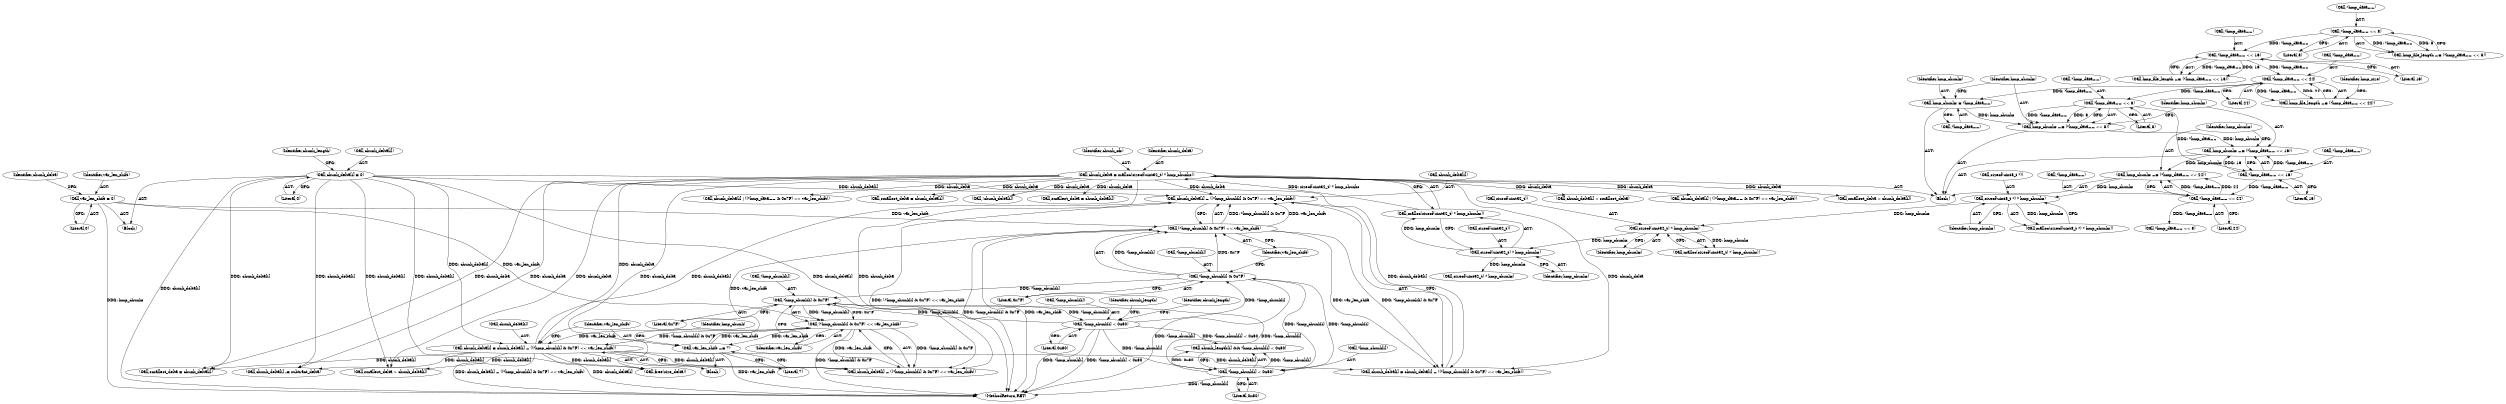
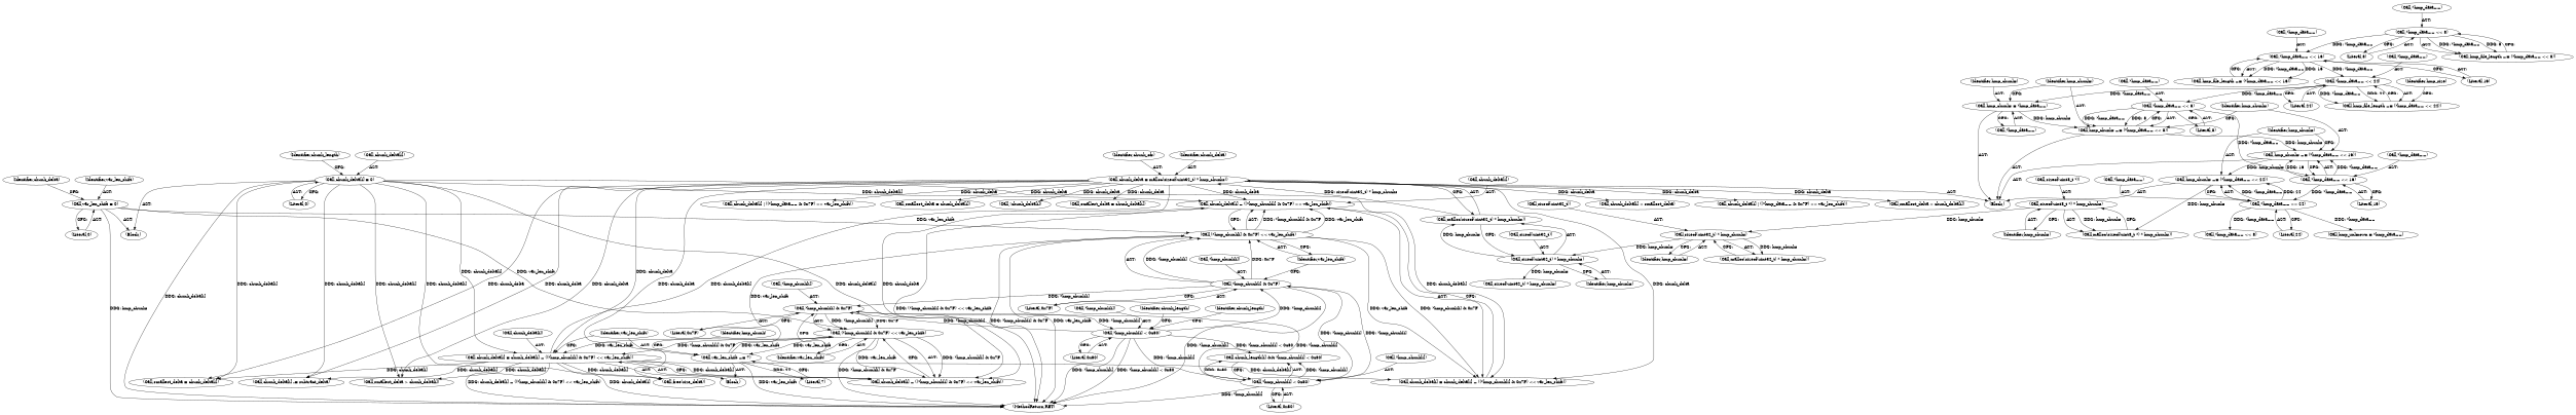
  digraph {
    n1 [label="(Call,chunk_delta[i] + ((*hmp_chunk[i] & 0x7F) << var_len_shift))"]
    n2 [label="(Call,(*hmp_chunk[i] & 0x7F) << var_len_shift)"]
    n3 [label="(MethodReturn,RET)"]
    n4 [label="(Call,chunk_delta[i] = chunk_delta[i] + ((*hmp_chunk[i] & 0x7F) << var_len_shift))"]
    n5 [label="(Identifier,var_len_shift)"]
    n6 [label="(Call,chunk_delta[i] = 0)"]
    n7 [label="(Call,chunk_delta[i] = chunk_delta[i] + ((*hmp_chunk[i] & 0x7F) << var_len_shift))"]
    n8 [label="(Block,)"]
    n9 [label="(Call,smallest_delta = chunk_delta[i])"]
    n10 [label="(Literal,0)"]
    n11 [label="(Call,chunk_delta[i] + ((*hmp_chunk[i] & 0x7F) << var_len_shift))"]
    n12 [label="(Call,chunk_delta[i] -= subtract_delta)"]
    n13 [label="(Call,smallest_delta > chunk_delta[i])"]
    n14 [label="(Call,free(size_delta))"]
    n15 [label="(Block,)"]
    n16 [label="(Call,(*hmp_chunk[i] & 0x7F) << var_len_shift)"]
    n17 [label="(Call,chunk_delta = malloc(sizeof(uint32_t) * hmp_chunks))"]
    n18 [label="(Call,malloc(sizeof(uint32_t) * hmp_chunks))"]
    n19 [label="(Call,chunk_delta[i] < smallest_delta)"]
    n20 [label="(Call,chunk_delta[i] | ((*hmp_data++ & 0x7F) << var_len_shift))"]
    n21 [label="(Call,smallest_delta > chunk_delta[i])"]
    n22 [label="(Call,chunk_delta[i] | ((*hmp_data++ & 0x7F) << var_len_shift))"]
    n23 [label="(Call,smallest_delta = chunk_delta[i])"]
    n24 [label="(Call,!chunk_delta[i])"]
    n25 [label="(Call,smallest_delta = chunk_delta[i])"]
    n26 [label="(Block,)"]
    n27 [label="(Call,sizeof(uint32_t) * hmp_chunks)"]
    n28 [label="(Identifier,hmp_chunks)"]
    n29 [label="(Call,sizeof(uint32_t) * hmp_chunks)"]
    n30 [label="(Call,sizeof(uint32_t) * hmp_chunks)"]
    n31 [label="(Call,malloc(sizeof(uint32_t) * hmp_chunks))"]
    n32 [label="(Identifier,hmp_chunks)"]
    n33 [label="(Call,sizeof(uint8_t *) * hmp_chunks)"]
    n34 [label="(Identifier,hmp_chunks)"]
    n35 [label="(Call,malloc(sizeof(uint8_t *) * hmp_chunks))"]
    n36 [label="(Call,hmp_chunks += (*hmp_data++ << 24))"]
    n37 [label="(Call,*hmp_data++ << 24)"]
    n38 [label="(Literal,24)"]
+   n39 [label="(Call,hmp_unknown = *hmp_data++)"]
    n40 [label="(Call,*hmp_data++ << 8)"]
    n41 [label="(Call,*hmp_data++ << 16)"]
    n42 [label="(Call,hmp_chunks += (*hmp_data++ << 16))"]
    n43 [label="(Literal,16)"]
    n44 [label="(Call,*hmp_data++ << 8)"]
    n45 [label="(Call,hmp_chunks += (*hmp_data++ << 8))"]
    n46 [label="(Literal,8)"]
    n47 [label="(Call,*hmp_data++ << 24)"]
    n48 [label="(Call,hmp_chunks = *hmp_data++)"]
    n49 [label="(Call,hmp_file_length += (*hmp_data++ << 24))"]
    n50 [label="(Literal,24)"]
    n51 [label="(Call,*hmp_data++)"]
    n52 [label="(Call,*hmp_data++ << 16)"]
    n53 [label="(Call,hmp_file_length += (*hmp_data++ << 16))"]
    n54 [label="(Literal,16)"]
    n55 [label="(Call,*hmp_data++ << 8)"]
    n56 [label="(Literal,8)"]
    n57 [label="(Call,hmp_file_length += (*hmp_data++ << 8))"]
    n58 [label="(Call,var_len_shift += 7)"]
    n59 [label="(Identifier,var_len_shift)"]
    n60 [label="(Literal,7)"]
    n61 [label="(Call,*hmp_chunk[i] & 0x7F)"]
    n62 [label="(Call,*hmp_chunk[i] < 0x80)"]
    n63 [label="(Literal,0x7F)"]
    n64 [label="(Call,*hmp_chunk[i] & 0x7F)"]
    n65 [label="(Call,*hmp_chunk[i] < 0x80)"]
    n66 [label="(Call,chunk_length[i] && *hmp_chunk[i] < 0x80)"]
    n67 [label="(Literal,0x80)"]
    n68 [label="(Literal,0x7F)"]
    n69 [label="(Literal,0x80)"]
    n70 [label="(Call,var_len_shift = 0)"]
    n71 [label="(Literal,0)"]
    n72 [label="(Call,*hmp_chunk[i])"]
    n73 [label="(Call,sizeof(uint8_t *))"]
    n74 [label="(Call,*hmp_data++)"]
    n75 [label="(Identifier,chunk_delta)"]
    n76 [label="(Identifier,hmp_size)"]
    n77 [label="(Call,chunk_delta[i])"]
    n78 [label="(Call,chunk_delta[i])"]
    n79 [label="(Call,sizeof(uint32_t))"]
    n80 [label="(Call,*hmp_data++)"]
    n81 [label="(Identifier,hmp_chunk)"]
    n82 [label="(Call,*hmp_data++)"]
    n83 [label="(Call,*hmp_data++)"]
    n84 [label="(Call,sizeof(uint32_t))"]
    n85 [label="(Identifier,var_len_shift)"]
    n86 [label="(Call,*hmp_data++)"]
    n87 [label="(Call,*hmp_chunk[i])"]
    n88 [label="(Identifier,var_len_shift)"]
    n89 [label="(Call,chunk_delta[i])"]
    n90 [label="(Identifier,hmp_chunks)"]
    n91 [label="(Identifier,hmp_chunks)"]
    n92 [label="(Call,*hmp_chunk[i])"]
    n93 [label="(Call,*hmp_chunk[i])"]
    n94 [label="(Identifier,chunk_delta)"]
    n95 [label="(Call,*hmp_data++)"]
    n96 [label="(Identifier,chunk_length)"]
    n97 [label="(Identifier,hmp_chunks)"]
    n98 [label="(Identifier,chunk_length)"]
    n99 [label="(Identifier,chunk_ofs)"]
    n100 [label="(Identifier,chunk_length)"]
    n101 [label="(Identifier,hmp_chunks)"]
    n1 -> n2 [label="CFG: "]
    n1 -> n3 [label="DDG: (*hmp_chunk[i] & 0x7F) << var_len_shift"]
    n1 -> n4 [label="AST: "]
    n2 -> n1 [label="AST: "]
    n2 -> n1 [label="DDG: *hmp_chunk[i] & 0x7F"]
    n2 -> n1 [label="DDG: var_len_shift"]
    n2 -> n3 [label="DDG: var_len_shift"]
    n2 -> n3 [label="DDG: *hmp_chunk[i] & 0x7F"]
    n2 -> n4 [label="DDG: *hmp_chunk[i] & 0x7F"]
    n2 -> n4 [label="DDG: var_len_shift"]
    n2 -> n5 [label="CFG: "]
    n4 -> n1 [label="CFG: "]
    n5 -> n2 [label="AST: "]
    n5 -> n64 [label="CFG: "]
    n6 -> n1 [label="DDG: chunk_delta[i]"]
    n6 -> n3 [label="DDG: chunk_delta[i]"]
    n6 -> n4 [label="DDG: chunk_delta[i]"]
    n6 -> n7 [label="DDG: chunk_delta[i]"]
    n6 -> n8 [label="AST: "]
    n6 -> n9 [label="DDG: chunk_delta[i]"]
    n6 -> n10 [label="CFG: "]
    n6 -> n11 [label="DDG: chunk_delta[i]"]
    n6 -> n12 [label="DDG: chunk_delta[i]"]
    n6 -> n13 [label="DDG: chunk_delta[i]"]
    n6 -> n14 [label="DDG: chunk_delta[i]"]
    n7 -> n1 [label="DDG: chunk_delta[i]"]
    n7 -> n3 [label="DDG: chunk_delta[i] + ((*hmp_chunk[i] & 0x7F) << var_len_shift)"]
    n7 -> n3 [label="DDG: chunk_delta[i]"]
    n7 -> n4 [label="DDG: chunk_delta[i]"]
    n7 -> n9 [label="DDG: chunk_delta[i]"]
    n7 -> n11 [label="CFG: "]
    n7 -> n11 [label="DDG: chunk_delta[i]"]
    n7 -> n12 [label="DDG: chunk_delta[i]"]
    n7 -> n13 [label="DDG: chunk_delta[i]"]
    n7 -> n14 [label="DDG: chunk_delta[i]"]
    n7 -> n15 [label="AST: "]
    n10 -> n6 [label="AST: "]
    n11 -> n7 [label="AST: "]
    n11 -> n16 [label="CFG: "]
    n16 -> n3 [label="DDG: *hmp_chunk[i] & 0x7F"]
    n16 -> n7 [label="DDG: *hmp_chunk[i] & 0x7F"]
    n16 -> n7 [label="DDG: var_len_shift"]
    n16 -> n11 [label="AST: "]
    n16 -> n11 [label="DDG: *hmp_chunk[i] & 0x7F"]
    n16 -> n11 [label="DDG: var_len_shift"]
    n16 -> n58 [label="DDG: var_len_shift"]
    n16 -> n59 [label="CFG: "]
    n17 -> n1 [label="DDG: chunk_delta"]
    n17 -> n4 [label="DDG: chunk_delta"]
    n17 -> n7 [label="DDG: chunk_delta"]
    n17 -> n9 [label="DDG: chunk_delta"]
    n17 -> n11 [label="DDG: chunk_delta"]
    n17 -> n12 [label="DDG: chunk_delta"]
    n17 -> n13 [label="DDG: chunk_delta"]
    n17 -> n14 [label="DDG: chunk_delta"]
    n17 -> n18 [label="CFG: "]
    n17 -> n19 [label="DDG: chunk_delta"]
    n17 -> n20 [label="DDG: chunk_delta"]
    n17 -> n21 [label="DDG: chunk_delta"]
    n17 -> n22 [label="DDG: chunk_delta"]
    n17 -> n23 [label="DDG: chunk_delta"]
    n17 -> n24 [label="DDG: chunk_delta"]
    n17 -> n25 [label="DDG: chunk_delta"]
    n17 -> n26 [label="AST: "]
    n18 -> n17 [label="AST: "]
    n18 -> n17 [label="DDG: sizeof(uint32_t) * hmp_chunks"]
    n18 -> n27 [label="CFG: "]
    n27 -> n18 [label="AST: "]
    n27 -> n18 [label="DDG: hmp_chunks"]
    n27 -> n28 [label="CFG: "]
    n27 -> n29 [label="DDG: hmp_chunks"]
    n28 -> n27 [label="AST: "]
    n30 -> n27 [label="DDG: hmp_chunks"]
    n30 -> n31 [label="AST: "]
    n30 -> n31 [label="DDG: hmp_chunks"]
    n30 -> n32 [label="CFG: "]
    n31 -> n30 [label="CFG: "]
    n32 -> n30 [label="AST: "]
    n33 -> n30 [label="DDG: hmp_chunks"]
    n33 -> n34 [label="CFG: "]
    n33 -> n35 [label="AST: "]
    n33 -> n35 [label="DDG: hmp_chunks"]
    n34 -> n33 [label="AST: "]
    n35 -> n33 [label="CFG: "]
    n36 -> n26 [label="AST: "]
-   n36 -> n33 [label="DDG: hmp_chunks"]
+   n36 -> n35 [label="DDG: hmp_chunks"]
    n36 -> n37 [label="CFG: "]
    n37 -> n36 [label="AST: "]
    n37 -> n36 [label="DDG: *hmp_data++"]
    n37 -> n36 [label="DDG: 24"]
    n37 -> n38 [label="CFG: "]
+   n37 -> n39 [label="DDG: *hmp_data++"]
    n37 -> n40 [label="DDG: *hmp_data++"]
    n38 -> n37 [label="AST: "]
    n41 -> n37 [label="DDG: *hmp_data++"]
    n41 -> n42 [label="AST: "]
    n41 -> n42 [label="DDG: *hmp_data++"]
    n41 -> n42 [label="DDG: 16"]
    n41 -> n43 [label="CFG: "]
    n42 -> n26 [label="AST: "]
    n42 -> n36 [label="DDG: hmp_chunks"]
    n42 -> n41 [label="CFG: "]
    n43 -> n41 [label="AST: "]
    n44 -> n41 [label="DDG: *hmp_data++"]
    n44 -> n45 [label="AST: "]
    n44 -> n45 [label="DDG: *hmp_data++"]
    n44 -> n45 [label="DDG: 8"]
    n44 -> n46 [label="CFG: "]
    n45 -> n26 [label="AST: "]
    n45 -> n42 [label="DDG: hmp_chunks"]
    n45 -> n44 [label="CFG: "]
    n46 -> n44 [label="AST: "]
    n47 -> n44 [label="DDG: *hmp_data++"]
    n47 -> n48 [label="DDG: *hmp_data++"]
    n47 -> n49 [label="AST: "]
    n47 -> n49 [label="DDG: *hmp_data++"]
    n47 -> n49 [label="DDG: 24"]
    n47 -> n50 [label="CFG: "]
    n48 -> n26 [label="AST: "]
    n48 -> n45 [label="DDG: hmp_chunks"]
    n48 -> n51 [label="CFG: "]
    n49 -> n47 [label="CFG: "]
    n50 -> n47 [label="AST: "]
    n51 -> n48 [label="AST: "]
    n52 -> n47 [label="DDG: *hmp_data++"]
    n52 -> n53 [label="AST: "]
    n52 -> n53 [label="DDG: *hmp_data++"]
    n52 -> n53 [label="DDG: 16"]
    n52 -> n54 [label="CFG: "]
    n53 -> n52 [label="CFG: "]
    n54 -> n52 [label="AST: "]
    n55 -> n52 [label="DDG: *hmp_data++"]
    n55 -> n56 [label="CFG: "]
    n55 -> n57 [label="AST: "]
    n55 -> n57 [label="DDG: *hmp_data++"]
    n55 -> n57 [label="DDG: 8"]
    n56 -> n55 [label="AST: "]
    n57 -> n55 [label="CFG: "]
    n58 -> n2 [label="DDG: var_len_shift"]
    n58 -> n3 [label="DDG: var_len_shift"]
    n58 -> n15 [label="AST: "]
    n58 -> n16 [label="DDG: var_len_shift"]
-   n58 -> n60 [label="CFG: "]
+   n58 -> n60 [label="DDG: 24"]
    n59 -> n16 [label="AST: "]
    n59 -> n61 [label="CFG: "]
    n60 -> n58 [label="CFG: "]
    n61 -> n16 [label="AST: "]
    n61 -> n16 [label="DDG: *hmp_chunk[i]"]
    n61 -> n16 [label="DDG: 0x7F"]
    n61 -> n62 [label="DDG: *hmp_chunk[i]"]
    n61 -> n63 [label="CFG: "]
    n62 -> n3 [label="DDG: *hmp_chunk[i]"]
    n62 -> n3 [label="DDG: *hmp_chunk[i] < 0x80"]
    n62 -> n61 [label="DDG: *hmp_chunk[i]"]
    n62 -> n64 [label="DDG: *hmp_chunk[i]"]
    n62 -> n65 [label="DDG: *hmp_chunk[i]"]
    n62 -> n66 [label="DDG: *hmp_chunk[i] < 0x80"]
    n62 -> n67 [label="CFG: "]
    n63 -> n61 [label="AST: "]
    n64 -> n2 [label="AST: "]
    n64 -> n2 [label="DDG: *hmp_chunk[i]"]
    n64 -> n2 [label="DDG: 0x7F"]
    n64 -> n3 [label="DDG: *hmp_chunk[i]"]
    n64 -> n61 [label="DDG: *hmp_chunk[i]"]
    n64 -> n65 [label="DDG: *hmp_chunk[i]"]
    n64 -> n68 [label="CFG: "]
    n65 -> n3 [label="DDG: *hmp_chunk[i]"]
    n65 -> n61 [label="DDG: *hmp_chunk[i]"]
    n65 -> n64 [label="DDG: *hmp_chunk[i]"]
    n65 -> n66 [label="AST: "]
    n65 -> n66 [label="DDG: *hmp_chunk[i]"]
    n65 -> n66 [label="DDG: 0x80"]
    n65 -> n69 [label="CFG: "]
    n66 -> n65 [label="CFG: "]
    n67 -> n62 [label="AST: "]
    n68 -> n64 [label="AST: "]
    n69 -> n65 [label="AST: "]
    n70 -> n2 [label="DDG: var_len_shift"]
    n70 -> n3 [label="DDG: hmp_chunks"]
    n70 -> n8 [label="AST: "]
    n70 -> n16 [label="DDG: var_len_shift"]
    n70 -> n71 [label="CFG: "]
    n71 -> n70 [label="AST: "]
    n72 -> n62 [label="AST: "]
    n73 -> n33 [label="AST: "]
    n74 -> n55 [label="AST: "]
    n75 -> n70 [label="CFG: "]
    n76 -> n49 [label="CFG: "]
    n77 -> n6 [label="AST: "]
    n78 -> n7 [label="AST: "]
    n79 -> n30 [label="AST: "]
    n80 -> n44 [label="AST: "]
    n81 -> n58 [label="CFG: "]
    n82 -> n37 [label="AST: "]
    n83 -> n52 [label="AST: "]
    n84 -> n27 [label="AST: "]
    n85 -> n7 [label="CFG: "]
    n85 -> n58 [label="AST: "]
    n86 -> n41 [label="AST: "]
    n87 -> n64 [label="AST: "]
    n88 -> n70 [label="AST: "]
    n89 -> n1 [label="AST: "]
    n90 -> n48 [label="AST: "]
    n91 -> n45 [label="AST: "]
    n91 -> n48 [label="CFG: "]
    n92 -> n61 [label="AST: "]
    n93 -> n65 [label="AST: "]
    n94 -> n17 [label="AST: "]
    n95 -> n47 [label="AST: "]
    n96 -> n62 [label="CFG: "]
    n97 -> n42 [label="AST: "]
    n97 -> n45 [label="CFG: "]
    n98 -> n6 [label="CFG: "]
    n99 -> n17 [label="AST: "]
    n100 -> n62 [label="CFG: "]
    n101 -> n36 [label="AST: "]
    n101 -> n42 [label="CFG: "]
  }
